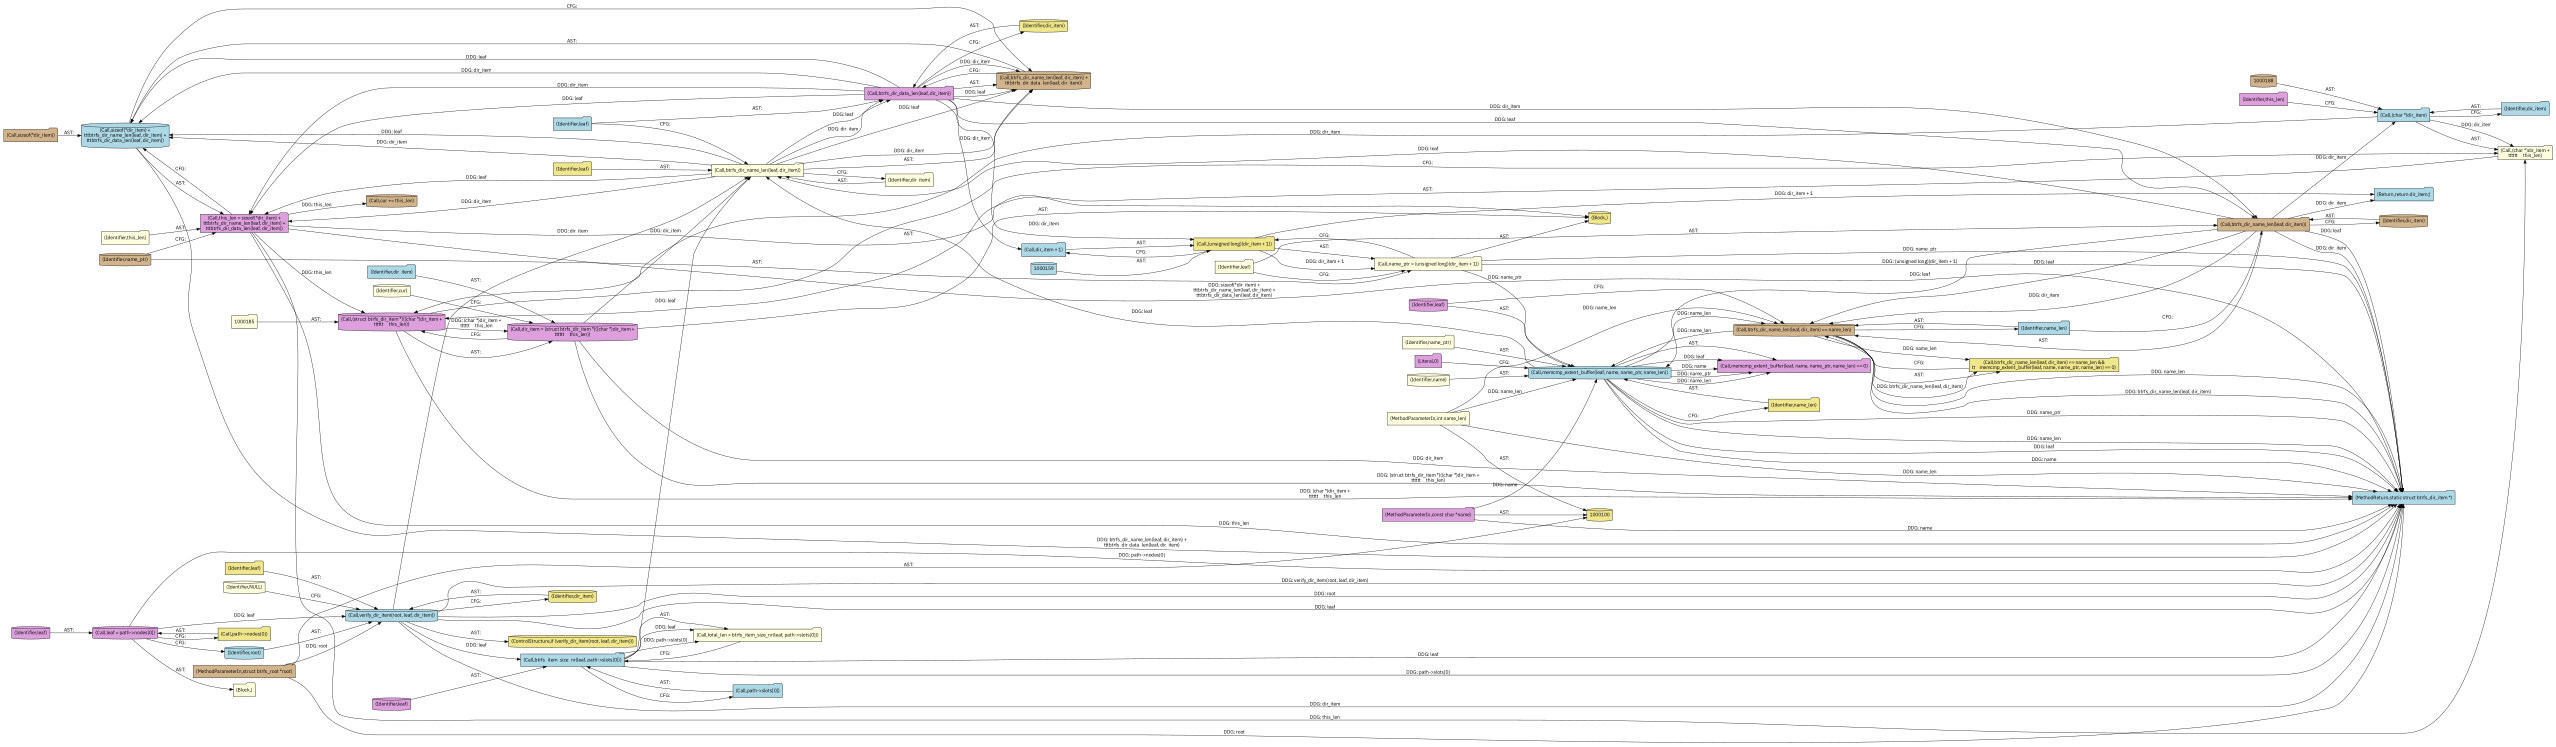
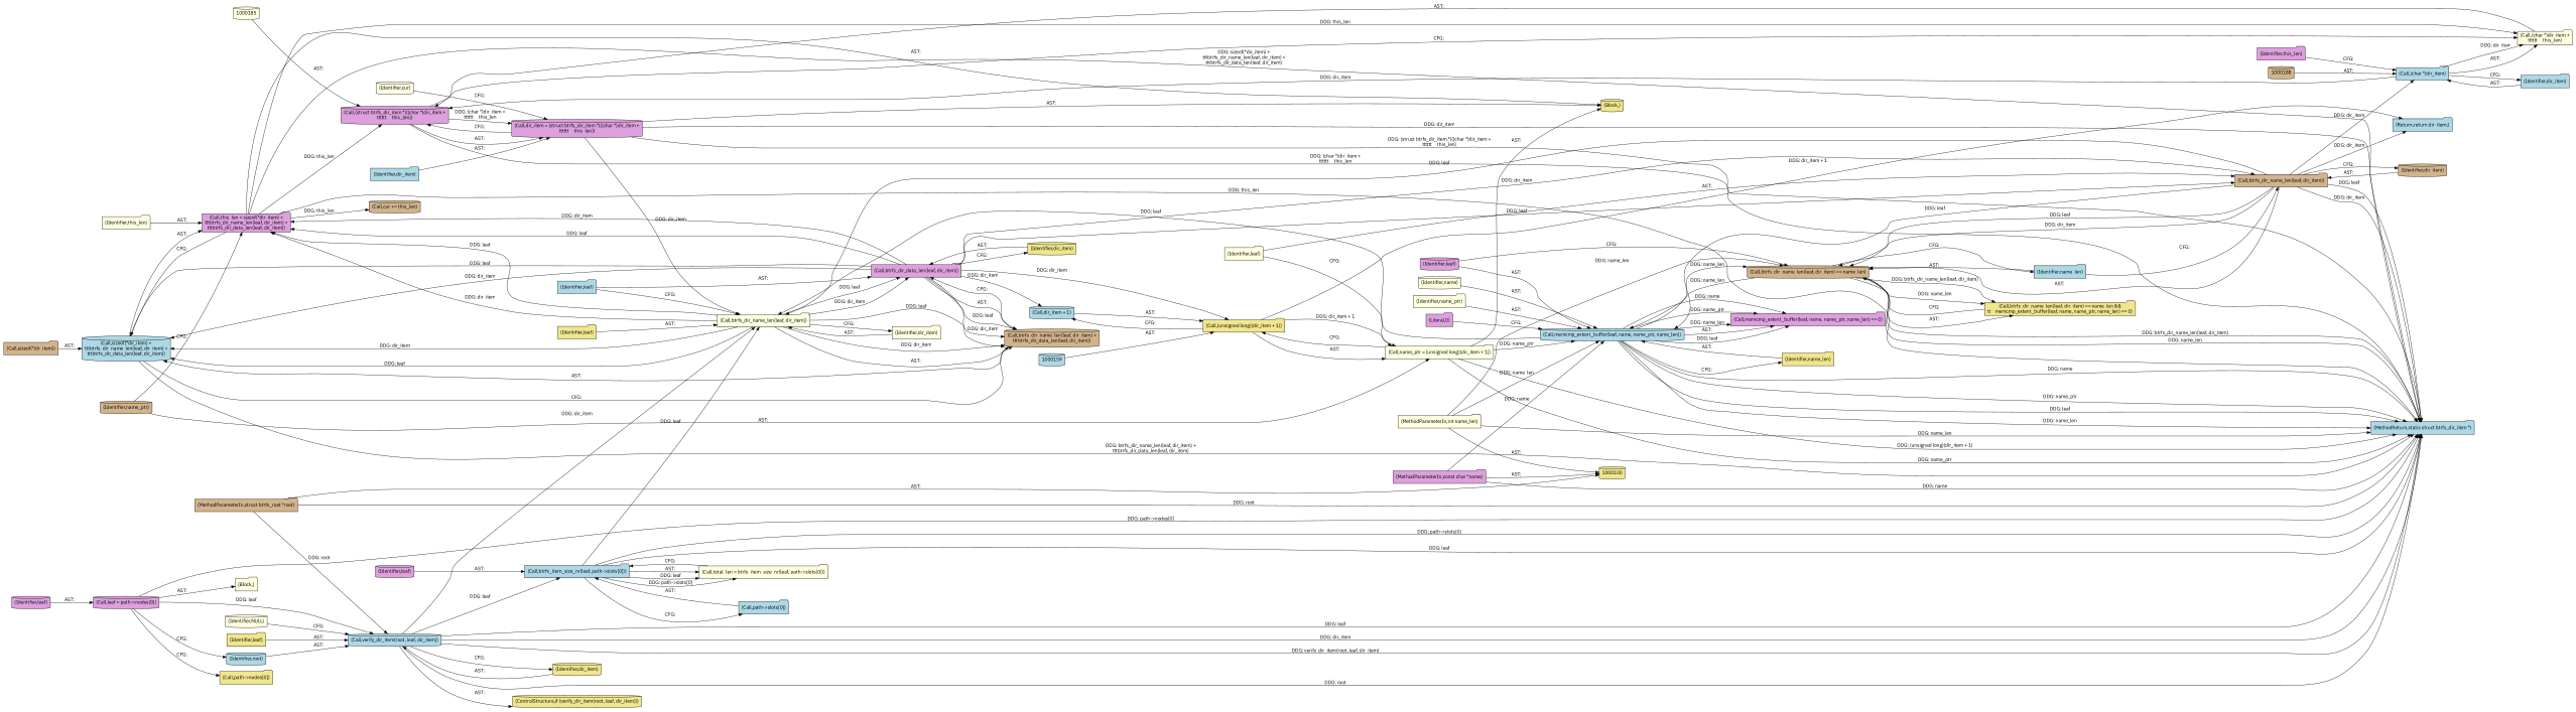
  digraph {
    fontname="IBM Plex Sans"
    rankdir=LR
    node [fillcolor=lightblue fontname="IBM Plex Sans" shape=folder style=filled]
    edge [fontname="IBM Plex Sans"]
    n1 [label="(Call,sizeof(*dir_item) +\n\t\t\tbtrfs_dir_name_len(leaf, dir_item) +\n\t\t\tbtrfs_dir_data_len(leaf, dir_item))" shape=cylinder]
    n2 [fillcolor=plum label="(Call,this_len = sizeof(*dir_item) +\n\t\t\tbtrfs_dir_name_len(leaf, dir_item) +\n\t\t\tbtrfs_dir_data_len(leaf, dir_item))"]
    n3 [label="(MethodReturn,static struct btrfs_dir_item *)"]
    n4 [fillcolor=tan label="(Call,btrfs_dir_name_len(leaf, dir_item) +\n\t\t\tbtrfs_dir_data_len(leaf, dir_item))" shape=cylinder]
    n5 [fillcolor=khaki label="(Block,)" shape=cylinder]
    n6 [fillcolor=plum label="(Call,(struct btrfs_dir_item *)((char *)dir_item +\n\t\t\t\t\t\t     this_len))" shape=cylinder]
    n7 [fillcolor=lightyellow label="(Call,(char *)dir_item +\n\t\t\t\t\t\t     this_len)"]
    n8 [fillcolor=tan label="(Call,cur += this_len)" shape=cylinder]
    n9 [fillcolor=plum label="(Call,btrfs_dir_data_len(leaf, dir_item))"]
    n10 [fillcolor=lightyellow label="(Call,btrfs_dir_name_len(leaf, dir_item))"]
    n11 [fillcolor=lightyellow label="(Identifier,dir_item)"]
    n12 [fillcolor=tan label="(Call,btrfs_dir_name_len(leaf, dir_item))"]
    n13 [fillcolor=khaki label="(Call,(unsigned long)(dir_item + 1))"]
-   n14 [label="(Call,dir_item + 1)"]
+   n14 [label="(Call,dir_item + 1)" shape=cylinder]
    n15 [fillcolor=khaki label="(Identifier,dir_item)" shape=cylinder]
    n16 [label="(Call,memcmp_extent_buffer(leaf, name, name_ptr, name_len))" shape=cylinder]
    n17 [fillcolor=tan label="(Call,btrfs_dir_name_len(leaf, dir_item) == name_len)" shape=cylinder]
    n18 [fillcolor=plum label="(Call,memcmp_extent_buffer(leaf, name, name_ptr, name_len) == 0)"]
    n19 [fillcolor=khaki label="(Identifier,name_len)"]
    n20 [label="(Identifier,name_len)"]
    n21 [fillcolor=khaki label="(Call,btrfs_dir_name_len(leaf, dir_item) == name_len &&\n\t\t    memcmp_extent_buffer(leaf, name, name_ptr, name_len) == 0)"]
    n22 [label="(Call,(char *)dir_item)"]
    n23 [fillcolor=tan label="(Identifier,dir_item)" shape=cylinder]
    n24 [label="(Return,return dir_item;)"]
    n25 [label="(Identifier,dir_item)"]
    n26 [fillcolor=lightyellow label="(Call,name_ptr = (unsigned long)(dir_item + 1))"]
    n27 [fillcolor=plum label="(MethodParameterIn,const char *name)"]
    1000100 [fillcolor=khaki shape=cylinder]
    n29 [fillcolor=lightyellow label="(MethodParameterIn,int name_len)"]
    n30 [label="(Call,btrfs_item_size_nr(leaf, path->slots[0]))"]
    n31 [fillcolor=lightyellow label="(Call,total_len = btrfs_item_size_nr(leaf, path->slots[0]))"]
    n32 [label="(Call,path->slots[0])"]
    n33 [label="(Call,verify_dir_item(root, leaf, dir_item))" shape=cylinder]
    n34 [fillcolor=khaki label="(ControlStructure,if (verify_dir_item(root, leaf, dir_item)))" shape=cylinder]
    n35 [fillcolor=khaki label="(Identifier,dir_item)" shape=cylinder]
    n36 [fillcolor=tan label="(MethodParameterIn,struct btrfs_root *root)"]
    n37 [fillcolor=plum label="(Call,leaf = path->nodes[0])" shape=cylinder]
    n38 [fillcolor=lightyellow label="(Block,)"]
    n39 [fillcolor=khaki label="(Call,path->nodes[0])"]
    n40 [label="(Identifier,root)" shape=cylinder]
    n41 [fillcolor=plum label="(Call,dir_item = (struct btrfs_dir_item *)((char *)dir_item +\n\t\t\t\t\t\t     this_len))" shape=cylinder]
    n42 [label="(Identifier,dir_item)"]
    n43 [fillcolor=plum label="(Identifier,leaf)" shape=cylinder]
    n44 [fillcolor=plum label="(Identifier,leaf)" shape=cylinder]
    n45 [fillcolor=khaki label="(Identifier,leaf)"]
    n46 [fillcolor=lightyellow label="(Identifier,leaf)"]
    n47 [fillcolor=tan label="(Identifier,name_ptr)" shape=cylinder]
    n48 [fillcolor=lightyellow label="(Identifier,name)" shape=cylinder]
    n49 [fillcolor=lightyellow label="(Identifier,cur)" shape=cylinder]
    n50 [fillcolor=lightyellow label="(Identifier,this_len)"]
    n51 [fillcolor=lightyellow label="(Identifier,name_ptr)"]
    n52 [fillcolor=plum label="(Literal,0)"]
    n53 [fillcolor=lightyellow label="(Identifier,NULL)" shape=cylinder]
    n54 [fillcolor=plum label="(Identifier,leaf)" shape=cylinder]
    n55 [fillcolor=plum label="(Identifier,this_len)"]
    n56 [label="(Identifier,leaf)"]
    n57 [fillcolor=tan label="(Call,sizeof(*dir_item))"]
    n58 [fillcolor=khaki label="(Identifier,leaf)"]
    1000159 [shape=cylinder]
-   1000185 [fillcolor=lightyellow]
+   1000185 [fillcolor=lightyellow shape=cylinder]
    1000188 [fillcolor=tan shape=cylinder]
    n1 -> n2 [label="AST: "]
    n1 -> n3 [label="DDG: btrfs_dir_name_len(leaf, dir_item) +\n\t\t\tbtrfs_dir_data_len(leaf, dir_item)"]
    n1 -> n4 [label="CFG: "]
    n2 -> n1 [label="CFG: "]
    n2 -> n3 [label="DDG: this_len"]
    n2 -> n3 [label="DDG: sizeof(*dir_item) +\n\t\t\tbtrfs_dir_name_len(leaf, dir_item) +\n\t\t\tbtrfs_dir_data_len(leaf, dir_item)"]
    n2 -> n5 [label="AST: "]
    n2 -> n6 [label="DDG: this_len"]
    n2 -> n7 [label="DDG: this_len"]
    n2 -> n8 [label="DDG: this_len"]
    n4 -> n1 [label="AST: "]
    n4 -> n9 [label="CFG: "]
    n6 -> n3 [label="DDG: (char *)dir_item +\n\t\t\t\t\t\t     this_len"]
    n6 -> n7 [label="CFG: "]
    n6 -> n41 [label="AST: "]
    n6 -> n41 [label="DDG: (char *)dir_item +\n\t\t\t\t\t\t     this_len"]
    n7 -> n6 [label="AST: "]
    n9 -> n1 [label="DDG: leaf"]
    n9 -> n1 [label="DDG: dir_item"]
    n9 -> n2 [label="DDG: leaf"]
    n9 -> n2 [label="DDG: dir_item"]
    n9 -> n4 [label="AST: "]
    n9 -> n4 [label="DDG: leaf"]
    n9 -> n4 [label="DDG: dir_item"]
    n9 -> n12 [label="DDG: leaf"]
    n9 -> n12 [label="DDG: dir_item"]
    n9 -> n13 [label="DDG: dir_item"]
    n9 -> n14 [label="DDG: dir_item"]
    n9 -> n15 [label="CFG: "]
    n10 -> n1 [label="DDG: leaf"]
    n10 -> n1 [label="DDG: dir_item"]
    n10 -> n2 [label="DDG: leaf"]
    n10 -> n2 [label="DDG: dir_item"]
    n10 -> n4 [label="AST: "]
    n10 -> n4 [label="DDG: leaf"]
    n10 -> n4 [label="DDG: dir_item"]
    n10 -> n9 [label="DDG: leaf"]
    n10 -> n9 [label="DDG: dir_item"]
    n10 -> n11 [label="CFG: "]
    n11 -> n10 [label="AST: "]
    n12 -> n3 [label="DDG: dir_item"]
    n12 -> n3 [label="DDG: leaf"]
    n12 -> n10 [label="DDG: leaf"]
    n12 -> n16 [label="DDG: leaf"]
    n12 -> n17 [label="AST: "]
    n12 -> n17 [label="DDG: leaf"]
    n12 -> n17 [label="DDG: dir_item"]
    n12 -> n22 [label="DDG: dir_item"]
    n12 -> n23 [label="CFG: "]
    n12 -> n24 [label="DDG: dir_item"]
    n13 -> n14 [label="CFG: "]
    n13 -> n24 [label="DDG: dir_item + 1"]
    n13 -> n26 [label="AST: "]
    n13 -> n26 [label="DDG: dir_item + 1"]
    n14 -> n13 [label="AST: "]
    n15 -> n9 [label="AST: "]
    n16 -> n3 [label="DDG: leaf"]
    n16 -> n3 [label="DDG: name"]
    n16 -> n3 [label="DDG: name_ptr"]
    n16 -> n3 [label="DDG: name_len"]
    n16 -> n10 [label="DDG: leaf"]
    n16 -> n17 [label="DDG: name_len"]
    n16 -> n18 [label="AST: "]
    n16 -> n18 [label="DDG: leaf"]
    n16 -> n18 [label="DDG: name"]
    n16 -> n18 [label="DDG: name_ptr"]
    n16 -> n18 [label="DDG: name_len"]
    n16 -> n19 [label="CFG: "]
    n17 -> n3 [label="DDG: name_len"]
    n17 -> n3 [label="DDG: btrfs_dir_name_len(leaf, dir_item)"]
    n17 -> n16 [label="DDG: name_len"]
    n17 -> n20 [label="CFG: "]
    n17 -> n21 [label="AST: "]
    n17 -> n21 [label="DDG: btrfs_dir_name_len(leaf, dir_item)"]
    n17 -> n21 [label="DDG: name_len"]
    n19 -> n16 [label="AST: "]
    n20 -> n12 [label="CFG: "]
    n20 -> n17 [label="AST: "]
    n21 -> n17 [label="CFG: "]
    n22 -> n6 [label="DDG: dir_item"]
    n22 -> n7 [label="AST: "]
    n22 -> n7 [label="DDG: dir_item"]
    n22 -> n25 [label="CFG: "]
    n23 -> n12 [label="AST: "]
    n25 -> n22 [label="AST: "]
    n26 -> n3 [label="DDG: name_ptr"]
    n26 -> n3 [label="DDG: (unsigned long)(dir_item + 1)"]
    n26 -> n5 [label="AST: "]
    n26 -> n13 [label="CFG: "]
    n26 -> n16 [label="DDG: name_ptr"]
    n27 -> n3 [label="DDG: name"]
    n27 -> n16 [label="DDG: name"]
    n27 -> 1000100 [label="AST: "]
    n29 -> n3 [label="DDG: name_len"]
    n29 -> n16 [label="DDG: name_len"]
    n29 -> n17 [label="DDG: name_len"]
    n29 -> 1000100 [label="AST: "]
    n30 -> n3 [label="DDG: leaf"]
    n30 -> n3 [label="DDG: path->slots[0]"]
    n30 -> n10 [label="DDG: leaf"]
    n30 -> n31 [label="AST: "]
    n30 -> n31 [label="DDG: leaf"]
    n30 -> n31 [label="DDG: path->slots[0]"]
    n30 -> n32 [label="CFG: "]
    n31 -> n30 [label="CFG: "]
    n32 -> n30 [label="AST: "]
    n33 -> n3 [label="DDG: leaf"]
    n33 -> n3 [label="DDG: dir_item"]
    n33 -> n3 [label="DDG: verify_dir_item(root, leaf, dir_item)"]
    n33 -> n3 [label="DDG: root"]
    n33 -> n10 [label="DDG: dir_item"]
    n33 -> n30 [label="DDG: leaf"]
    n33 -> n34 [label="AST: "]
    n33 -> n35 [label="CFG: "]
    n35 -> n33 [label="AST: "]
    n36 -> n3 [label="DDG: root"]
    n36 -> 1000100 [label="AST: "]
    n36 -> n33 [label="DDG: root"]
    n37 -> n3 [label="DDG: path->nodes[0]"]
    n37 -> n33 [label="DDG: leaf"]
    n37 -> n38 [label="AST: "]
    n37 -> n39 [label="CFG: "]
    n37 -> n40 [label="CFG: "]
-   n39 -> n37 [label="AST: "]
    n40 -> n33 [label="AST: "]
    n41 -> n3 [label="DDG: (struct btrfs_dir_item *)((char *)dir_item +\n\t\t\t\t\t\t     this_len)"]
    n41 -> n3 [label="DDG: dir_item"]
    n41 -> n5 [label="AST: "]
    n41 -> n6 [label="CFG: "]
    n41 -> n10 [label="DDG: dir_item"]
    n42 -> n41 [label="AST: "]
    n43 -> n16 [label="AST: "]
    n43 -> n17 [label="CFG: "]
    n44 -> n30 [label="AST: "]
    n45 -> n33 [label="AST: "]
    n46 -> n12 [label="AST: "]
    n46 -> n26 [label="CFG: "]
    n47 -> n2 [label="CFG: "]
    n47 -> n26 [label="AST: "]
    n48 -> n16 [label="AST: "]
    n49 -> n41 [label="CFG: "]
    n50 -> n2 [label="AST: "]
    n51 -> n16 [label="AST: "]
    n52 -> n16 [label="CFG: "]
    n53 -> n33 [label="CFG: "]
    n54 -> n37 [label="AST: "]
    n55 -> n22 [label="CFG: "]
    n56 -> n9 [label="AST: "]
    n56 -> n10 [label="CFG: "]
    n57 -> n1 [label="AST: "]
    n58 -> n10 [label="AST: "]
    1000159 -> n13 [label="AST: "]
    1000185 -> n6 [label="AST: "]
    1000188 -> n22 [label="AST: "]
  }
